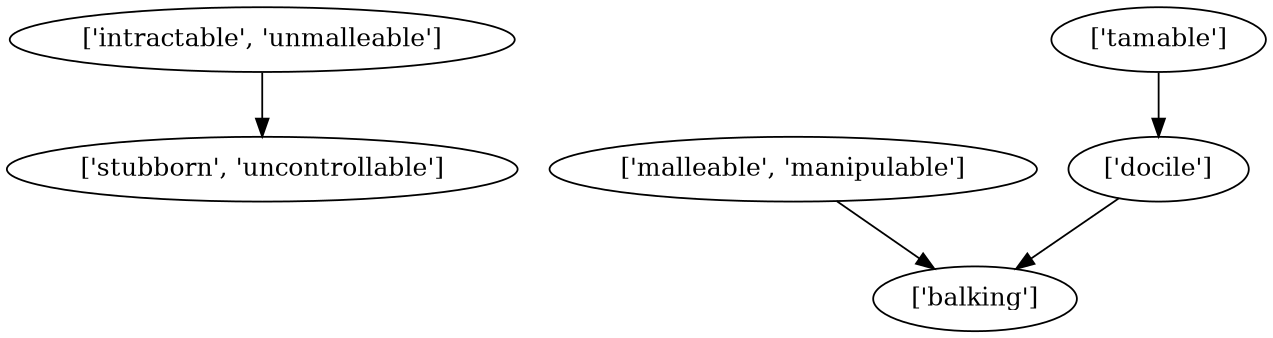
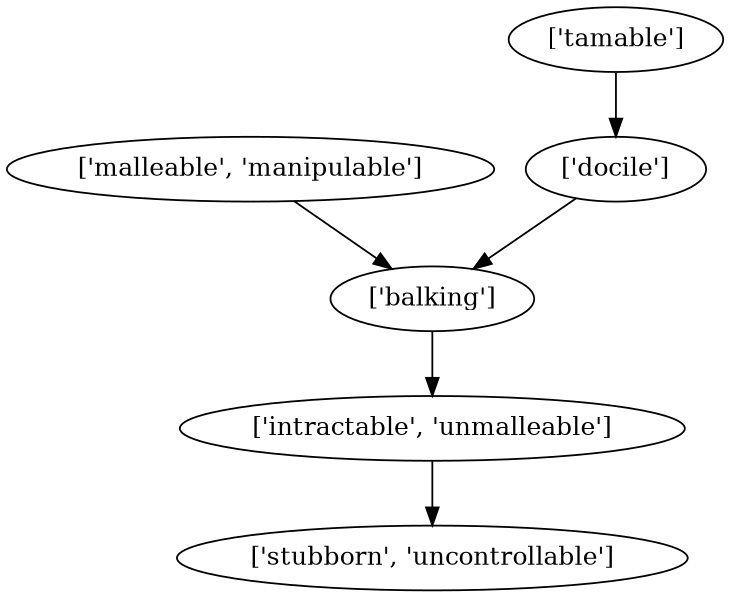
  strict digraph {
    "['intractable', 'unmalleable']"
    "['stubborn', 'uncontrollable']"
    "['malleable', 'manipulable']"
    "['balking']"
    "['tamable']"
    "['docile']"
    "['intractable', 'unmalleable']" -> "['stubborn', 'uncontrollable']"
    "['malleable', 'manipulable']" -> "['balking']"
+   "['balking']" -> "['intractable', 'unmalleable']"
    "['tamable']" -> "['docile']"
    "['docile']" -> "['balking']"
  }
